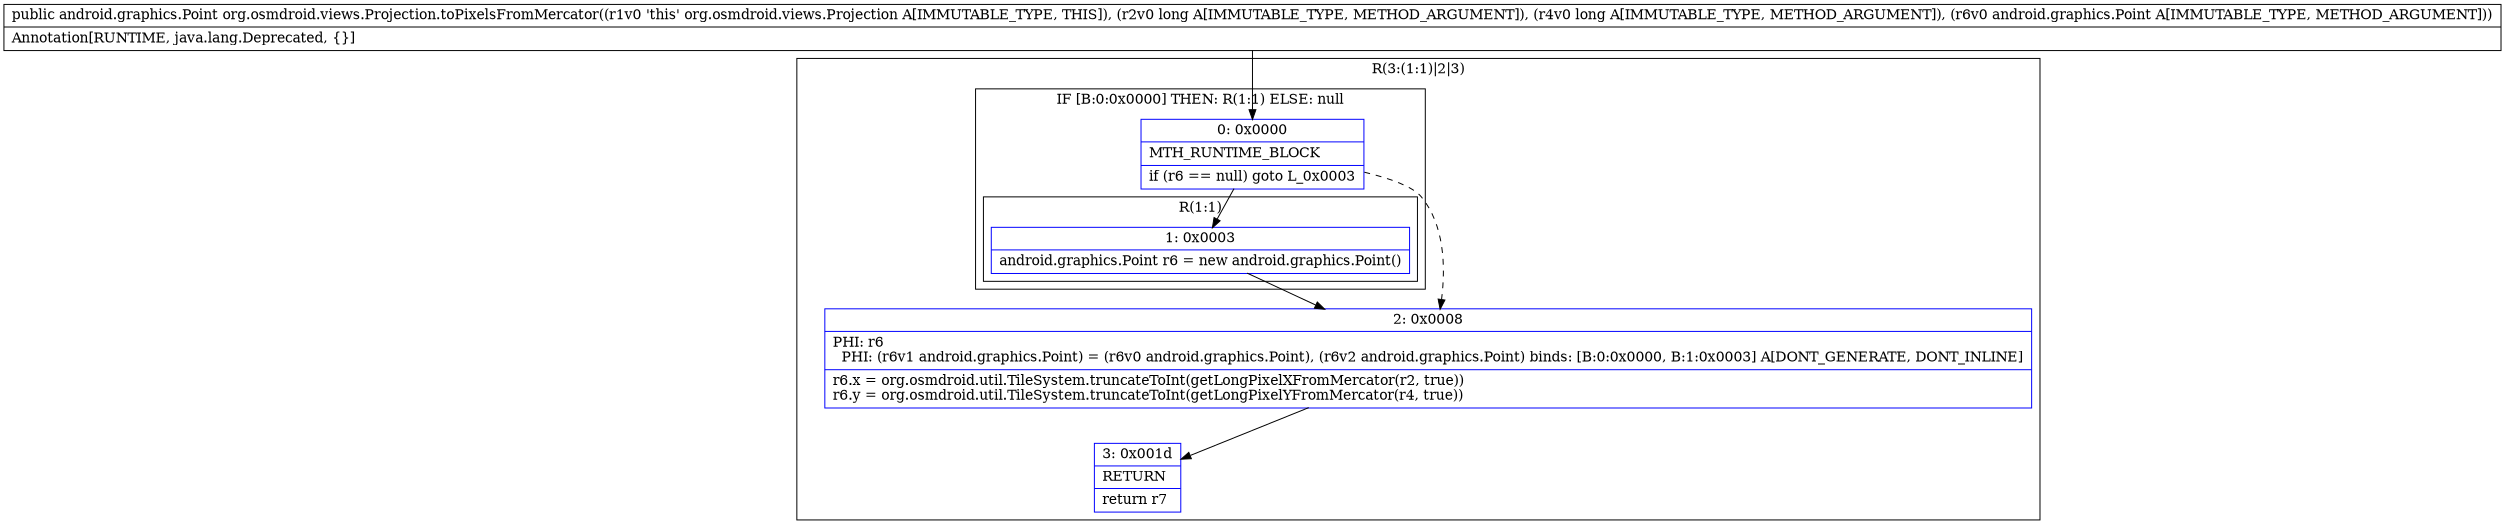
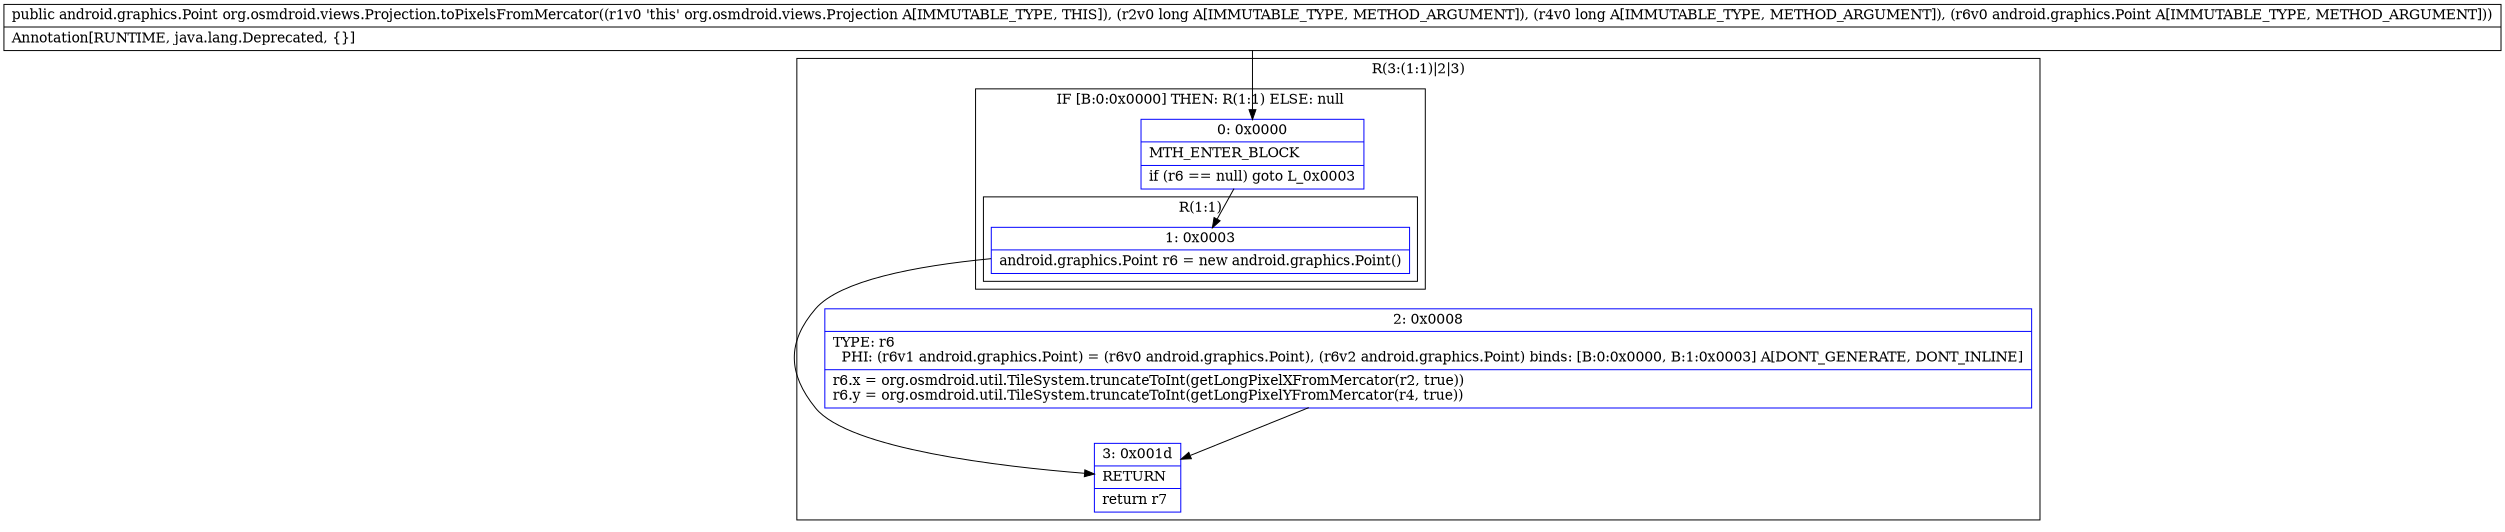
  digraph {
    node [color=blue shape=record]
    n1 [label="{1\:\ 0x0003|android.graphics.Point r6 = new android.graphics.Point()\l}"]
-   n2 [label="{0\:\ 0x0000|MTH_RUNTIME_BLOCK\l|if (r6 == null) goto L_0x0003\l}"]
-   n3 [label="{2\:\ 0x0008|PHI: r6 \l  PHI: (r6v1 android.graphics.Point) = (r6v0 android.graphics.Point), (r6v2 android.graphics.Point) binds: [B:0:0x0000, B:1:0x0003] A[DONT_GENERATE, DONT_INLINE]\l|r6.x = org.osmdroid.util.TileSystem.truncateToInt(getLongPixelXFromMercator(r2, true))\lr6.y = org.osmdroid.util.TileSystem.truncateToInt(getLongPixelYFromMercator(r4, true))\l}"]
+   n2 [label="{0\:\ 0x0000|MTH_ENTER_BLOCK\l|if (r6 == null) goto L_0x0003\l}"]
+   n3 [label="{2\:\ 0x0008|TYPE: r6 \l  PHI: (r6v1 android.graphics.Point) = (r6v0 android.graphics.Point), (r6v2 android.graphics.Point) binds: [B:0:0x0000, B:1:0x0003] A[DONT_GENERATE, DONT_INLINE]\l|r6.x = org.osmdroid.util.TileSystem.truncateToInt(getLongPixelXFromMercator(r2, true))\lr6.y = org.osmdroid.util.TileSystem.truncateToInt(getLongPixelYFromMercator(r4, true))\l}"]
    n4 [label="{3\:\ 0x001d|RETURN\l|return r7\l}"]
    n5 [label="{public android.graphics.Point org.osmdroid.views.Projection.toPixelsFromMercator((r1v0 'this' org.osmdroid.views.Projection A[IMMUTABLE_TYPE, THIS]), (r2v0 long A[IMMUTABLE_TYPE, METHOD_ARGUMENT]), (r4v0 long A[IMMUTABLE_TYPE, METHOD_ARGUMENT]), (r6v0 android.graphics.Point A[IMMUTABLE_TYPE, METHOD_ARGUMENT]))  | Annotation[RUNTIME, java.lang.Deprecated, \{\}]\l}" color=""]
    subgraph cluster_1 {
      label="R(3:(1:1)|2|3)"
      n3
      n4
      subgraph cluster_2 {
        label="IF [B:0:0x0000] THEN: R(1:1) ELSE: null"
        n2
        subgraph cluster_3 {
          label="R(1:1)"
          n1
        }
      }
    }
-   n1 -> n3
+   n1 -> n4
    n2 -> n1
-   n2 -> n3 [style=dashed]
    n3 -> n4
    n5 -> n2
  }
